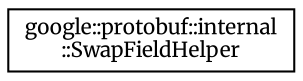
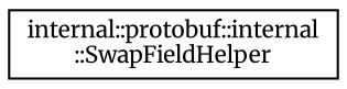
  digraph {
    rankdir=LR
    fontname=Merriweather
-   n1 [color=black fillcolor=white fontname=Merriweather fontsize=10 height=0.2 label="google::protobuf::internal\l::SwapFieldHelper" shape=record style=filled width=0.4]
+   n1 [color=black fillcolor=white fontname=Merriweather fontsize=10 height=0.2 label="internal::protobuf::internal\l::SwapFieldHelper" shape=record style=filled width=0.4]
  }
